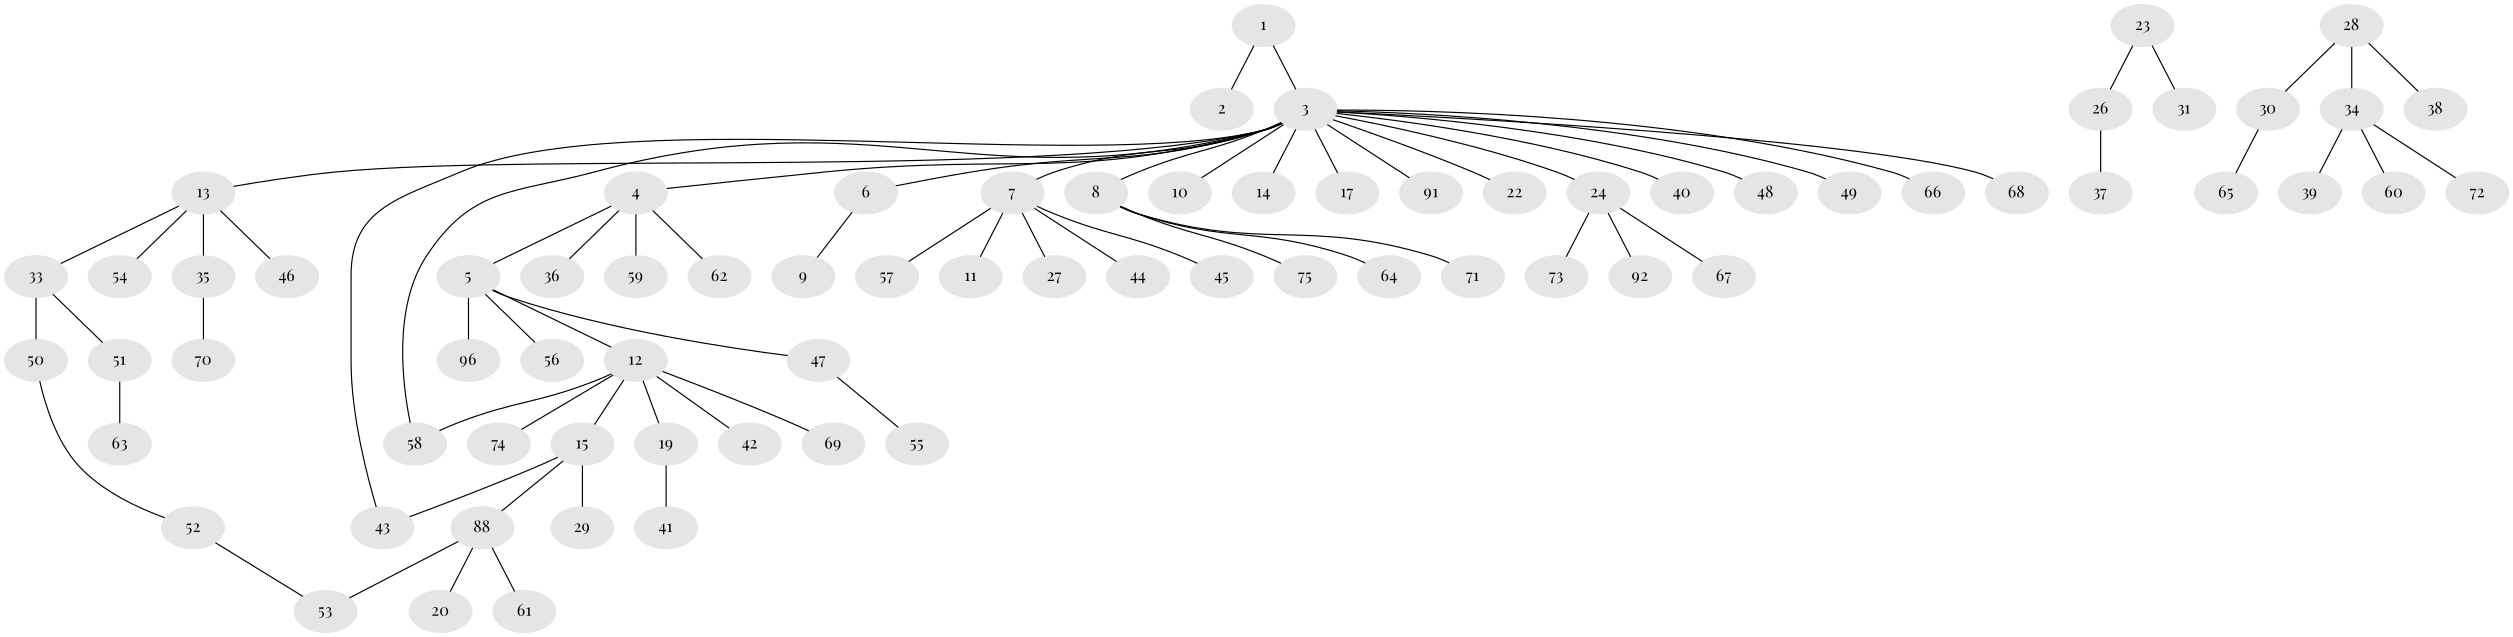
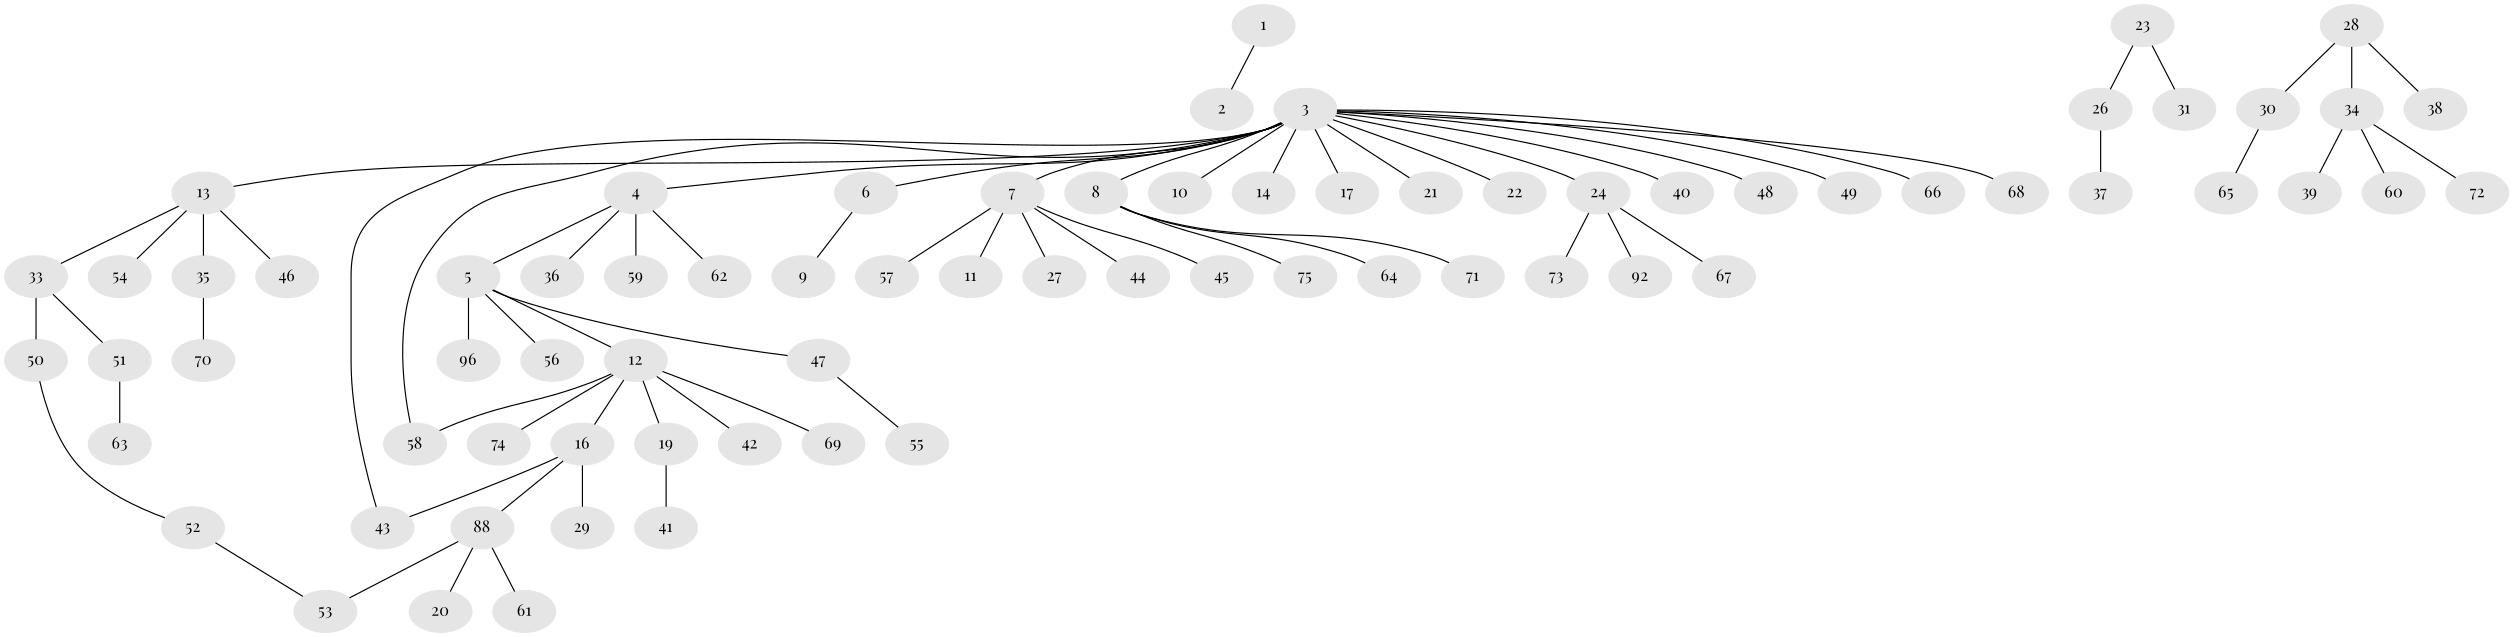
  graph {
    fontname="Playfair Display"
    node [color=gray90 fontname="Playfair Display" style=filled]
    edge [fontname="Playfair Display"]
    1
    2
    3
    4
    6
    7
    8
    10
    13
    14
    17
-   21 [label=91]
+   21
    22
    24
    40
    43
    48
    49
    58
    66
    68
    5
    36
    59
    62
    9
    11
    27
    44
    45
    57
    64
    71
    75
    33
    35
    46
    54
    23
    26
    31
    n42 [label=92]
    67
    73
    12
    n46 [label=96]
    47
    56
-   15
+   15 [label=16]
    19
    42
    69
    74
    55
    n55 [label=88]
    29
    41
    50
    51
    70
    20
    53
    61
    37
    28
    30
    34
    38
    65
    39
    60
    72
    52
    63
    1 -- 2
-   1 -- 3
    3 -- 4
    3 -- 6
    3 -- 7
    3 -- 8
    3 -- 10
    3 -- 13
    3 -- 14
    3 -- 17
    3 -- 21
    3 -- 22
    3 -- 24
    3 -- 40
    3 -- 43
    3 -- 48
    3 -- 49
    3 -- 58
    3 -- 66
    3 -- 68
    4 -- 5
    4 -- 36
    4 -- 59
    4 -- 62
    6 -- 9
    7 -- 11
    7 -- 27
    7 -- 44
    7 -- 45
    7 -- 57
    8 -- 64
    8 -- 71
    8 -- 75
    13 -- 33
    13 -- 35
    13 -- 46
    13 -- 54
    24 -- n42
    24 -- 67
    24 -- 73
    5 -- 12
    5 -- n46
    5 -- 47
    5 -- 56
    33 -- 50
    33 -- 51
    35 -- 70
    23 -- 26
    23 -- 31
    26 -- 37
    12 -- 58
    12 -- 15
    12 -- 19
    12 -- 42
    12 -- 69
    12 -- 74
    47 -- 55
    15 -- 43
    15 -- n55
    15 -- 29
    19 -- 41
    n55 -- 20
    n55 -- 53
    n55 -- 61
    50 -- 52
    51 -- 63
    28 -- 30
    28 -- 34
    28 -- 38
    30 -- 65
    34 -- 39
    34 -- 60
    34 -- 72
    52 -- 53
  }
